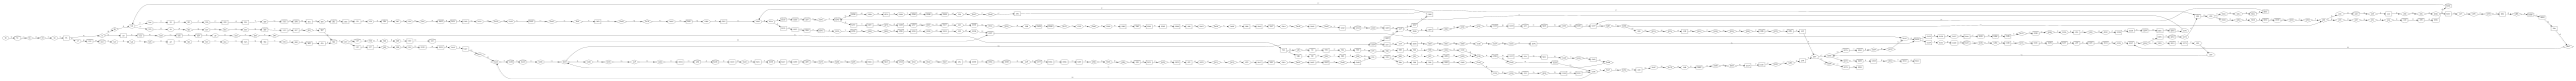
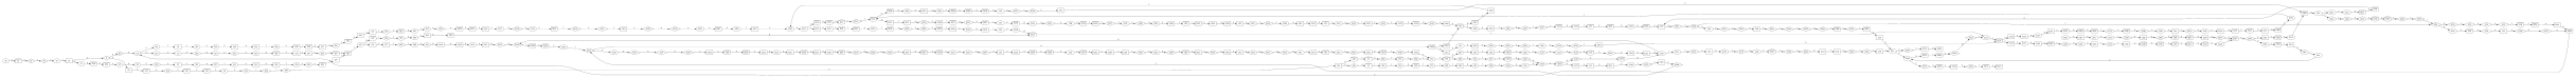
  strict digraph {
    fontname=Nunito
    rankdir=LR
    node [fontname=Nunito shape=diamond]
    edge [fontname=Nunito]
    S0 [shape=ellipse]
    S1 [shape=cylinder]
    S2
    S3
    S4 [shape=ellipse]
    S5 [shape=box]
    S6
    S7 [shape=ellipse]
    S8
    S9 [shape=box]
    S10 [shape=cylinder]
    S11 [shape=ellipse]
    S12 [shape=cylinder]
    S13 [shape=cylinder]
    S14 [shape=ellipse]
    S15 [shape=ellipse]
    S16
    S17 [shape=ellipse]
    S18 [shape=box]
    S19 [shape=ellipse]
    S20 [shape=cylinder]
    S21 [shape=ellipse]
    S22 [shape=ellipse]
    S23
    S24 [shape=cylinder]
    S25
    S26 [shape=ellipse]
    S27 [shape=ellipse]
    S28 [shape=ellipse]
    S29 [shape=box]
    S30 [shape=box]
    S31
    S32
    S33 [shape=ellipse]
    S34 [shape=box]
    S35 [shape=ellipse]
    S36
    S37 [shape=ellipse]
    S38 [shape=ellipse]
    S39 [shape=cylinder]
    S40
    S41 [shape=ellipse]
    S42 [shape=cylinder]
    S43 [shape=box]
    S44 [shape=box]
    S45 [shape=box]
    S46 [shape=cylinder]
    S47 [shape=box]
    S48 [shape=cylinder]
    S49
    S50 [shape=box]
    S51 [shape=box]
    S52
    S53 [shape=cylinder]
    S54 [shape=cylinder]
    S55 [shape=ellipse]
    S56 [shape=ellipse]
    S57 [shape=cylinder]
    S58
    S59 [shape=box]
    S60 [shape=ellipse]
    S61 [shape=cylinder]
    S62 [shape=cylinder]
    S63 [shape=cylinder]
    S64 [shape=ellipse]
    S65 [shape=cylinder]
    S66 [shape=box]
    S67 [shape=ellipse]
    S68
    S69 [shape=cylinder]
    S70 [shape=box]
    S71 [shape=box]
    S72 [shape=box]
    S73 [shape=cylinder]
    S74 [shape=ellipse]
    S75 [shape=ellipse]
    S76 [shape=ellipse]
    S77 [shape=box]
    S78
    S79 [shape=cylinder]
    S80 [shape=ellipse]
    S81 [shape=cylinder]
    S82
    S83 [shape=ellipse]
    S84 [shape=ellipse]
    S85
    S86 [shape=box]
    S87 [shape=ellipse]
    S88 [shape=ellipse]
    S89 [shape=ellipse]
    S90 [shape=box]
    S91
    S92 [shape=ellipse]
    S93 [shape=ellipse]
    S94 [shape=ellipse]
    S95 [shape=box]
    S96 [shape=box]
    S97
    S98
    S99
    S100 [shape=box]
    S101 [shape=cylinder]
    S102 [shape=cylinder]
    S103 [shape=cylinder]
    S104
    S105 [shape=cylinder]
    S106 [shape=box]
    S107 [shape=cylinder]
    S108 [shape=ellipse]
    S109
    S110 [shape=ellipse]
    S111 [shape=cylinder]
    S112 [shape=ellipse]
    S113 [shape=ellipse]
    S114
    S115
    S116 [shape=box]
    S117 [shape=box]
    S118 [shape=cylinder]
    S119 [shape=ellipse]
    S120 [shape=cylinder]
    S121 [shape=ellipse]
    S122
    S123 [shape=box]
    S124 [shape=box]
    S125
    S126
    S127 [shape=box]
    S128
    S129
    S130 [shape=box]
    S131 [shape=ellipse]
    S132 [shape=cylinder]
    S133 [shape=cylinder]
    S134 [shape=box]
    S135 [shape=ellipse]
    S136 [shape=cylinder]
    S137 [shape=ellipse]
    S138 [shape=box]
    S139
    S140 [shape=ellipse]
    S141 [shape=box]
    S142 [shape=cylinder]
    S143 [shape=cylinder]
    S144 [shape=box]
    S145 [shape=cylinder]
    S146 [shape=box]
    S147 [shape=ellipse]
    S148 [shape=ellipse]
    S149
    S150 [shape=ellipse]
    S151 [shape=cylinder]
    S152
    S153 [shape=box]
    S154
    S155
    S156
    S157
    S158 [shape=cylinder]
    S159 [shape=ellipse]
    S160 [shape=box]
    S161 [shape=box]
    S162 [shape=box]
    S163 [shape=ellipse]
    S164 [shape=cylinder]
    S165 [shape=cylinder]
    S166 [shape=box]
    S167 [shape=ellipse]
    S168
    S169
    S170
    S171 [shape=box]
    S172 [shape=cylinder]
    S173
    S174
    S175
    S176
    S177
    S178 [shape=ellipse]
    S179 [shape=cylinder]
    S180 [shape=cylinder]
    S181 [shape=box]
    S182 [shape=ellipse]
    S183 [shape=ellipse]
    S184
    S185 [shape=box]
    S186 [shape=ellipse]
    S187 [shape=cylinder]
    S188
    S189 [shape=cylinder]
    S190 [shape=cylinder]
    S191 [shape=cylinder]
    S192 [shape=box]
    S193
    S194 [shape=box]
    S195 [shape=box]
    S196 [shape=ellipse]
    S197 [shape=cylinder]
    S198
    S199 [shape=ellipse]
    S200 [shape=cylinder]
    S201
    S202
    S203 [shape=ellipse]
    S204 [shape=box]
    S205 [shape=cylinder]
    S206
    S207 [shape=box]
    S208 [shape=cylinder]
    S209
    S210
    S211 [shape=ellipse]
    S212
    S213 [shape=cylinder]
    S214 [shape=box]
    S215 [shape=box]
    S216 [shape=ellipse]
    S217
    S218 [shape=cylinder]
    S219 [shape=box]
    S220 [shape=ellipse]
    S221 [shape=cylinder]
    S222 [shape=box]
    S223 [shape=ellipse]
    S224
    S225 [shape=cylinder]
    S226 [shape=cylinder]
    S227 [shape=box]
    S228 [shape=box]
    S229 [shape=ellipse]
    S230
    S231 [shape=box]
    S232
    S233 [shape=box]
    S234 [shape=cylinder]
    S235 [shape=cylinder]
    S236 [shape=box]
    S237 [shape=cylinder]
    S238 [shape=ellipse]
    S239 [shape=cylinder]
    S240 [shape=box]
    S241 [shape=cylinder]
    S242
    S243 [shape=cylinder]
    S244 [shape=cylinder]
    S245
    S246 [shape=box]
    S247 [shape=box]
    S248 [shape=cylinder]
    S249 [shape=cylinder]
    S250 [shape=ellipse]
    S251 [shape=box]
    S252 [shape=ellipse]
    S253 [shape=box]
    S254 [shape=ellipse]
    S255 [shape=box]
    S256 [shape=ellipse]
    S257 [shape=box]
    S258 [shape=cylinder]
    S259 [shape=cylinder]
    S260 [shape=cylinder]
    S261 [shape=cylinder]
    S262 [shape=cylinder]
    S263 [shape=ellipse]
    S264
    S265 [shape=cylinder]
    S266 [shape=cylinder]
    S267 [shape=box]
    S268 [shape=ellipse]
    S269
    S270 [shape=ellipse]
    S271 [shape=box]
    S272 [shape=ellipse]
    S273
    S274 [shape=cylinder]
    S275 [shape=box]
    S276
    S277 [shape=box]
    S278
    S279 [shape=box]
    S280
    S281 [shape=ellipse]
    S282 [shape=cylinder]
    S283 [shape=cylinder]
    S284 [shape=cylinder]
    S285 [shape=box]
    S286
    S287
    S288 [shape=box]
    S289 [shape=ellipse]
    S290 [shape=cylinder]
    S291 [shape=ellipse]
    S292 [shape=ellipse]
    S293 [shape=box]
    S294
    S295
    S296
    S297 [shape=cylinder]
    S298 [shape=cylinder]
    S299 [shape=box]
    S300 [shape=ellipse]
    S301 [shape=ellipse]
    S302
    S303
    S304 [shape=box]
    S305 [shape=ellipse]
    S306
    S307
    S308 [shape=cylinder]
    S309 [shape=ellipse]
    S310
    S311 [shape=ellipse]
    S312 [shape=cylinder]
    S313 [shape=cylinder]
    S314
    S315
    S316 [shape=ellipse]
    S317 [shape=cylinder]
    S318 [shape=cylinder]
    S319 [shape=box]
    S320 [shape=ellipse]
    S321 [shape=cylinder]
    S322 [shape=box]
    S323 [shape=cylinder]
    S324
    S325
    S326 [shape=cylinder]
    S327 [shape=ellipse]
    S328 [shape=ellipse]
    S329 [shape=ellipse]
    S330 [shape=cylinder]
    S331 [shape=cylinder]
    S332 [shape=ellipse]
    S333 [shape=box]
    S334
    S335
    S336 [shape=cylinder]
    S337
    S338 [shape=ellipse]
    S339 [shape=cylinder]
    S340 [shape=ellipse]
    S341
    S342
    S343 [shape=box]
    S344 [shape=ellipse]
    S345
    S346
    S347
    S348
    S349 [shape=cylinder]
    S350
    S351
    S352 [shape=box]
    S353
    S354 [shape=box]
    S355
    S356 [shape=cylinder]
    S357
    S358 [shape=ellipse]
    S359 [shape=box]
    S360
    S361 [shape=box]
    S362 [shape=ellipse]
    S363 [shape=cylinder]
    S364 [shape=cylinder]
    S365 [shape=cylinder]
    S366 [shape=cylinder]
    S367 [shape=box]
    S368 [shape=cylinder]
    S369 [shape=cylinder]
    S370
    S371 [shape=ellipse]
    S372
    S373 [shape=ellipse]
    S374 [shape=cylinder]
    S375 [shape=ellipse]
    S376 [shape=ellipse]
    S377 [shape=cylinder]
    S378 [shape=box]
    S379
    S380
    S381 [shape=box]
    S382 [shape=box]
    S383 [shape=ellipse]
    S384 [shape=box]
    S385
    S386 [shape=box]
    S387 [shape=box]
    S388 [shape=cylinder]
    S389 [shape=cylinder]
    S390
    S391 [shape=cylinder]
    S392 [shape=box]
    S393 [shape=ellipse]
    S394 [shape=box]
    S395 [shape=box]
    S396
    S397
    S398 [shape=box]
    S399 [shape=cylinder]
    S400 [shape=box]
    S401 [shape=box]
    S402 [shape=ellipse]
    S403
    S404
    S405 [shape=box]
    S406 [shape=ellipse]
    S407 [shape=box]
    S408 [shape=box]
    S409 [shape=ellipse]
    S410 [shape=box]
    S411
    S412 [shape=cylinder]
    S413
    S414 [shape=ellipse]
    S415 [shape=ellipse]
    S416
    S417 [shape=box]
    S418 [shape=box]
    S419 [shape=cylinder]
    S420
    S421 [shape=ellipse]
    S422 [shape=box]
    S423
    S424 [shape=cylinder]
    S425 [shape=box]
    S426
    S427 [shape=cylinder]
    S428 [shape=box]
    S429
    S430 [shape=box]
    S0 -> S1 [label=G]
    S1 -> S2 [label=A]
    S2 -> S3 [label=A]
    S3 -> S4 [label=C]
    S4 -> S5 [label=C]
    S5 -> S6 [label=A]
    S5 -> S7 [label=G]
    S6 -> S8 [label=G]
    S6 -> S9 [label=C]
    S7 -> S10 [label=G]
    S8 -> S11 [label=A]
    S9 -> S12 [label=C]
    S10 -> S13 [label=A]
    S11 -> S14 [label=C]
    S11 -> S15 [label=A]
    S12 -> S16 [label=A]
    S13 -> S17 [label=C]
    S14 -> S18 [label=T]
    S15 -> S19 [label=C]
    S16 -> S20 [label=C]
    S17 -> S21 [label=G]
    S18 -> S22 [label=C]
    S19 -> S23 [label=A]
    S20 -> S24 [label=C]
    S21 -> S25 [label=C]
    S22 -> S26 [label=C]
    S23 -> S27 [label=G]
    S24 -> S28 [label=C]
    S25 -> S29 [label=C]
    S26 -> S30 [label=C]
    S27 -> S31 [label=C]
    S28 -> S32 [label=C]
    S29 -> S33 [label=C]
    S30 -> S34 [label=A]
    S31 -> S35 [label=C]
    S32 -> S36 [label=T]
    S33 -> S37 [label=A]
    S34 -> S38 [label=T]
    S35 -> S39 [label=G]
    S36 -> S40 [label=T]
    S37 -> S41 [label=T]
    S38 -> S42 [label=C]
    S39 -> S43 [label=T]
    S40 -> S44 [label=C]
    S41 -> S45 [label=C]
    S42 -> S46 [label=T]
    S43 -> S47 [label=C]
    S44 -> S48 [label=C]
    S44 -> S49 [label=G]
    S45 -> S50 [label=G]
    S46 -> S51 [label=G]
    S47 -> S52 [label=C]
    S48 -> S53 [label=T]
    S49 -> S54 [label=A]
    S50 -> S55 [label=T]
    S51 -> S56 [label=C]
    S52 -> S57 [label=T]
    S53 -> S58 [label=G]
    S54 -> S59 [label=T]
    S55 -> S60 [label=C]
    S56 -> S61 [label=C]
    S57 -> S62 [label=C]
    S58 -> S63 [label=T]
    S59 -> S64 [label=C]
    S60 -> S65 [label=C]
    S61 -> S66 [label=A]
    S62 -> S67 [label=T]
    S63 -> S68 [label=C]
    S64 -> S69 [label=G]
    S65 -> S70 [label=T]
    S66 -> S71 [label=G]
    S67 -> S72 [label=T]
    S67 -> S73 [label=G]
    S68 -> S74 [label=C]
    S69 -> S75 [label=T]
    S70 -> S62 [label=C]
    S71 -> S76 [label=T]
    S72 -> S77 [label=C]
    S73 -> S78 [label=T]
    S74 -> S79 [label=T]
    S75 -> S80 [label=T]
    S76 -> S81 [label=C]
    S77 -> S82 [label=T]
    S78 -> S83 [label=C]
    S79 -> S84 [label=A]
    S79 -> S85 [label=T]
    S80 -> S86 [label=T]
    S81 -> S87 [label=G]
    S82 -> S88 [label=C]
    S83 -> S89 [label=G]
    S84 -> S90 [label=C]
    S85 -> S91 [label=G]
    S86 -> S92 [label=G]
    S87 -> S93 [label=T]
    S88 -> S94 [label=G]
    S89 -> S95 [label=T]
    S90 -> S96 [label=T]
    S91 -> S97 [label=T]
    S92 -> S98 [label=T]
    S93 -> S99 [label=A]
    S94 -> S100 [label=G]
    S95 -> S101 [label=G]
    S96 -> S102 [label=A]
    S97 -> S103 [label=A]
    S98 -> S104 [label=A]
    S99 -> S105 [label=A]
    S100 -> S106 [label=A]
    S101 -> S107 [label=G]
    S102 -> S108 [label=C]
    S103 -> S109 [label=G]
    S104 -> S110 [label=G]
    S105 -> S111 [label=G]
    S106 -> S112 [label=G]
    S107 -> S113 [label=T]
    S108 -> S114 [label=C]
    S109 -> S115 [label=G]
    S110 -> S115 [label=G]
    S111 -> S116 [label=A]
    S112 -> S117 [label=A]
    S113 -> S118 [label=A]
    S114 -> S119 [label=A]
    S115 -> S120 [label=A]
    S116 -> S121 [label=C]
    S117 -> S122 [label=G]
    S118 -> S123 [label=T]
    S118 -> S124 [label=C]
    S119 -> S125 [label=G]
    S120 -> S126 [label=G]
    S120 -> S127 [label=A]
    S121 -> S128 [label=G]
    S122 -> S129 [label=G]
    S123 -> S130 [label=G]
    S124 -> S131 [label=C]
    S125 -> S132 [label=G]
    S126 -> S133 [label=A]
    S127 -> S134 [label=A]
    S128 -> S135 [label=G]
    S129 -> S136 [label=T]
    S130 -> S137 [label=A]
    S131 -> S138 [label=G]
    S132 -> S139 [label=A]
    S133 -> S140 [label=G]
    S134 -> S141 [label=G]
    S135 -> S142 [label=C]
    S136 -> S143 [label=C]
    S137 -> S144 [label=G]
    S138 -> S145 [label=G]
    S139 -> S146 [label=G]
    S140 -> S129 [label=G]
    S140 -> S147 [label=T]
    S141 -> S148 [label=G]
    S142 -> S149 [label=T]
    S143 -> S150 [label=C]
    S144 -> S151 [label=C]
    S145 -> S152 [label=T]
    S146 -> S153 [label=A]
    S147 -> S154 [label=C]
    S148 -> S155 [label=T]
    S149 -> S156 [label=C]
    S150 -> S157 [label=C]
    S151 -> S158 [label=G]
    S152 -> S159 [label=G]
    S153 -> S140 [label=G]
    S154 -> S160 [label=A]
    S155 -> S161 [label=C]
    S156 -> S162 [label=T]
    S157 -> S163 [label=A]
    S157 -> S164 [label=G]
    S158 -> S165 [label=G]
    S159 -> S166 [label=G]
    S160 -> S167 [label=G]
    S161 -> S168 [label=C]
    S162 -> S169 [label=C]
    S163 -> S170 [label=G]
    S164 -> S171 [label=G]
    S164 -> S172 [label=A]
    S165 -> S173 [label=T]
    S166 -> S174 [label=T]
    S167 -> S175 [label=G]
    S168 -> S157 [label=C]
    S169 -> S176 [label=G]
    S170 -> S177 [label=A]
    S171 -> S178 [label=A]
    S172 -> S179 [label=A]
    S173 -> S180 [label=C]
    S174 -> S181 [label=T]
    S175 -> S182 [label=A]
    S176 -> S183 [label=A]
    S177 -> S184 [label=G]
    S178 -> S185 [label=G]
    S179 -> S186 [label=A]
    S179 -> S187 [label=G]
    S180 -> S188 [label=G]
    S181 -> S189 [label=A]
    S182 -> S190 [label=C]
    S183 -> S191 [label=A]
    S184 -> S192 [label=C]
    S185 -> S193 [label=G]
    S186 -> S194 [label=G]
    S187 -> S195 [label=T]
    S188 -> S196 [label=C]
    S189 -> S197 [label=G]
    S190 -> S198 [label=C]
    S191 -> S199 [label=G]
    S192 -> S200 [label=C]
    S193 -> S201 [label=C]
    S194 -> S202 [label=T]
    S195 -> S203 [label=C]
    S196 -> S204 [label=A]
    S197 -> S205 [label=A]
    S198 -> S206 [label=A]
    S199 -> S207 [label=T]
    S200 -> S208 [label=A]
    S201 -> S209 [label=G]
    S202 -> S210 [label=G]
    S203 -> S211 [label=G]
    S204 -> S212 [label=C]
    S205 -> S213 [label=A]
    S206 -> S214 [label=G]
    S207 -> S203 [label=C]
    S208 -> S215 [label=C]
    S209 -> S216 [label=T]
    S210 -> S217 [label=T]
    S211 -> S218 [label=C]
    S211 -> S219 [label=A]
    S212 -> S220 [label=G]
    S213 -> S221 [label=G]
    S214 -> S222 [label=T]
    S215 -> S223 [label=G]
    S216 -> S224 [label=G]
    S217 -> S225 [label=C]
    S218 -> S226 [label=G]
    S219 -> S227 [label=G]
    S220 -> S228 [label=C]
    S221 -> S229 [label=G]
    S222 -> S230 [label=C]
    S223 -> S231 [label=G]
    S224 -> S232 [label=G]
    S225 -> S233 [label=G]
    S226 -> S234 [label=G]
    S227 -> S235 [label=G]
    S228 -> S236 [label=G]
    S229 -> S237 [label=G]
    S230 -> S238 [label=T]
    S231 -> S239 [label=T]
    S232 -> S240 [label=T]
    S233 -> S241 [label=T]
    S234 -> S242 [label=C]
    S235 -> S243 [label=T]
    S236 -> S244 [label=C]
    S237 -> S245 [label=G]
    S238 -> S246 [label=C]
    S239 -> S247 [label=T]
    S240 -> S118 [label=A]
    S241 -> S248 [label=C]
    S242 -> S249 [label=T]
    S243 -> S250 [label=A]
    S244 -> S251 [label=G]
    S245 -> S252 [label=T]
    S245 -> S253 [label=G]
    S246 -> S254 [label=T]
    S247 -> S255 [label=A]
    S248 -> S256 [label=G]
    S249 -> S257 [label=A]
    S249 -> S258 [label=G]
    S250 -> S259 [label=T]
    S251 -> S260 [label=G]
    S252 -> S261 [label=C]
    S253 -> S262 [label=T]
    S254 -> S263 [label=C]
    S254 -> S264 [label=G]
    S255 -> S265 [label=C]
    S256 -> S266 [label=G]
    S257 -> S267 [label=T]
    S258 -> S268 [label=G]
    S259 -> S269 [label=A]
    S260 -> S270 [label=C]
    S261 -> S271 [label=T]
    S262 -> S272 [label=C]
    S263 -> S273 [label=T]
    S263 -> S274 [label=G]
    S264 -> S275 [label=T]
    S265 -> S276 [label=T]
    S266 -> S277 [label=A]
    S267 -> S278 [label=A]
    S268 -> S279 [label=A]
    S269 -> S280 [label=A]
    S270 -> S249 [label=T]
    S271 -> S281 [label=C]
    S272 -> S282 [label=C]
    S273 -> S283 [label=G]
    S274 -> S284 [label=T]
    S275 -> S285 [label=A]
    S276 -> S286 [label=G]
    S277 -> S287 [label=A]
    S278 -> S288 [label=G]
    S279 -> S289 [label=A]
    S280 -> S290 [label=G]
    S281 -> S291 [label=T]
    S282 -> S292 [label=G]
    S283 -> S293 [label=A]
    S284 -> S294 [label=G]
    S286 -> S295 [label=C]
    S287 -> S296 [label=C]
    S288 -> S297 [label=T]
    S289 -> S298 [label=T]
    S290 -> S299 [label=T]
    S291 -> S263 [label=C]
    S292 -> S300 [label=C]
    S292 -> S301 [label=T]
    S293 -> S302 [label=G]
    S294 -> S303 [label=G]
    S295 -> S304 [label=A]
    S296 -> S305 [label=A]
    S296 -> S306 [label=T]
    S297 -> S307 [label=A]
    S298 -> S308 [label=G]
    S299 -> S309 [label=C]
    S300 -> S310 [label=C]
    S301 -> S311 [label=C]
    S302 -> S312 [label=T]
    S303 -> S113 [label=T]
    S304 -> S313 [label=G]
    S305 -> S314 [label=G]
    S306 -> S315 [label=G]
    S306 -> S316 [label=A]
    S307 -> S317 [label=G]
    S308 -> S318 [label=G]
    S309 -> S319 [label=G]
    S310 -> S320 [label=G]
    S311 -> S321 [label=G]
    S312 -> S322 [label=A]
    S313 -> S323 [label=A]
    S314 -> S324 [label=G]
    S315 -> S325 [label=C]
    S316 -> S326 [label=C]
    S317 -> S327 [label=C]
    S318 -> S328 [label=G]
    S319 -> S329 [label=T]
    S320 -> S330 [label=G]
    S321 -> S331 [label=G]
    S323 -> S332 [label=C]
    S324 -> S333 [label=A]
    S325 -> S334 [label=A]
    S326 -> S335 [label=A]
    S327 -> S336 [label=C]
    S328 -> S337 [label=G]
    S329 -> S338 [label=G]
    S330 -> S339 [label=A]
    S331 -> S277 [label=A]
    S332 -> S340 [label=G]
    S333 -> S341 [label=A]
    S334 -> S342 [label=A]
    S335 -> S343 [label=A]
    S336 -> S344 [label=G]
    S337 -> S345 [label=T]
    S338 -> S107 [label=G]
    S339 -> S346 [label=A]
    S340 -> S347 [label=G]
    S341 -> S348 [label=T]
    S342 -> S349 [label=C]
    S343 -> S350 [label=C]
    S344 -> S351 [label=A]
    S345 -> S352 [label=C]
    S346 -> S353 [label=C]
    S347 -> S354 [label=A]
    S348 -> S355 [label=A]
    S349 -> S356 [label=C]
    S350 -> S357 [label=G]
    S351 -> S358 [label=A]
    S352 -> S282 [label=C]
    S353 -> S306 [label=T]
    S354 -> S359 [label=C]
    S355 -> S360 [label=G]
    S356 -> S361 [label=A]
-   S357 -> S362 [label=A]
+   S357 -> S366 [label=A]
    S358 -> S363 [label=A]
    S359 -> S364 [label=A]
    S360 -> S365 [label=T]
    S361 -> S366 [label=G]
    S362 -> S367 [label=A]
    S363 -> S368 [label=C]
    S364 -> S369 [label=C]
    S365 -> S370 [label=C]
    S366 -> S11 [label=C]
    S367 -> S371 [label=A]
    S368 -> S372 [label=C]
    S369 -> S373 [label=A]
    S370 -> S374 [label=T]
    S371 -> S375 [label=A]
    S372 -> S376 [label=C]
    S373 -> S377 [label=C]
    S374 -> S378 [label=C]
    S375 -> S379 [label=C]
    S376 -> S380 [label=C]
    S377 -> S381 [label=C]
    S378 -> S254 [label=T]
    S379 -> S382 [label=A]
    S380 -> S383 [label=G]
    S381 -> S384 [label=T]
    S382 -> S385 [label=G]
    S383 -> S386 [label=A]
    S384 -> S387 [label=C]
    S385 -> S388 [label=A]
    S386 -> S389 [label=C]
    S387 -> S390 [label=T]
    S388 -> S391 [label=A]
    S389 -> S392 [label=T]
    S390 -> S393 [label=A]
    S391 -> S394 [label=G]
    S392 -> S395 [label=A]
    S393 -> S396 [label=G]
    S394 -> S397 [label=G]
    S395 -> S398 [label=G]
    S396 -> S399 [label=A]
    S397 -> S237 [label=G]
    S398 -> S400 [label=A]
    S399 -> S401 [label=A]
    S400 -> S402 [label=A]
    S401 -> S403 [label=C]
    S402 -> S404 [label=T]
    S403 -> S405 [label=G]
    S404 -> S406 [label=C]
    S405 -> S407 [label=A]
    S406 -> S408 [label=G]
    S407 -> S409 [label=G]
    S408 -> S410 [label=G]
    S409 -> S411 [label=G]
    S410 -> S412 [label=G]
    S411 -> S413 [label=T]
    S412 -> S414 [label=T]
    S413 -> S415 [label=G]
    S414 -> S416 [label=A]
    S415 -> S417 [label=T]
    S416 -> S418 [label=T]
    S417 -> S419 [label=C]
    S418 -> S420 [label=C]
    S419 -> S421 [label=C]
    S420 -> S422 [label=C]
    S421 -> S423 [label=C]
    S422 -> S424 [label=C]
    S423 -> S425 [label=T]
    S424 -> S426 [label=G]
    S425 -> S427 [label=G]
    S426 -> S428 [label=A]
    S427 -> S429 [label=T]
    S428 -> S179 [label=A]
    S429 -> S430 [label=C]
    S430 -> S74 [label=C]
  }
